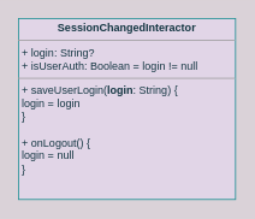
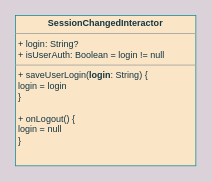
  <mxCell id="0" />
  <mxCell id="1" parent="0" />
- <mxCell id="2" value="&lt;p style=&quot;margin:0px;margin-top:4px;text-align:center;&quot;&gt;&lt;b&gt;SessionChangedInteractor&lt;/b&gt;&lt;/p&gt;&lt;hr size=&quot;1&quot;&gt;&lt;p style=&quot;margin:0px;margin-left:4px;&quot;&gt;+ login: String?&lt;/p&gt;&lt;p style=&quot;margin:0px;margin-left:4px;&quot;&gt;+ isUserAuth: Boolean = login != null&lt;br&gt;&lt;/p&gt;&lt;hr size=&quot;1&quot;&gt;&lt;p style=&quot;margin:0px;margin-left:4px;&quot;&gt;+ saveUserLogin(&lt;b&gt;login&lt;/b&gt;: String) {&lt;/p&gt;&lt;p style=&quot;margin:0px;margin-left:4px;&quot;&gt;login = login&lt;br&gt;&lt;/p&gt;&lt;p style=&quot;margin:0px;margin-left:4px;&quot;&gt;}&lt;/p&gt;&lt;p style=&quot;margin:0px;margin-left:4px;&quot;&gt;&lt;br&gt;&lt;/p&gt;&lt;p style=&quot;margin:0px;margin-left:4px;&quot;&gt;+ onLogout() {&lt;/p&gt;&lt;p style=&quot;margin:0px;margin-left:4px;&quot;&gt;login = null&lt;br&gt;&lt;/p&gt;&lt;p style=&quot;margin:0px;margin-left:4px;&quot;&gt;}&lt;br&gt;&lt;/p&gt;" style="verticalAlign=top;align=left;overflow=fill;fontSize=12;fontFamily=Helvetica;html=1;fillColor=#e1d5e7;strokeColor=#0F8B8D;fontColor=#143642;" vertex="1" parent="1"><mxGeometry x="20" y="20" width="240" height="200" as="geometry" /></mxCell>
+ <mxCell id="2" value="&lt;p style=&quot;margin:0px;margin-top:4px;text-align:center;&quot;&gt;&lt;b&gt;SessionChangedInteractor&lt;/b&gt;&lt;/p&gt;&lt;hr size=&quot;1&quot;&gt;&lt;p style=&quot;margin:0px;margin-left:4px;&quot;&gt;+ login: String?&lt;/p&gt;&lt;p style=&quot;margin:0px;margin-left:4px;&quot;&gt;+ isUserAuth: Boolean = login != null&lt;br&gt;&lt;/p&gt;&lt;hr size=&quot;1&quot;&gt;&lt;p style=&quot;margin:0px;margin-left:4px;&quot;&gt;+ saveUserLogin(&lt;b&gt;login&lt;/b&gt;: String) {&lt;/p&gt;&lt;p style=&quot;margin:0px;margin-left:4px;&quot;&gt;login = login&lt;br&gt;&lt;/p&gt;&lt;p style=&quot;margin:0px;margin-left:4px;&quot;&gt;}&lt;/p&gt;&lt;p style=&quot;margin:0px;margin-left:4px;&quot;&gt;&lt;br&gt;&lt;/p&gt;&lt;p style=&quot;margin:0px;margin-left:4px;&quot;&gt;+ onLogout() {&lt;/p&gt;&lt;p style=&quot;margin:0px;margin-left:4px;&quot;&gt;login = null&lt;br&gt;&lt;/p&gt;&lt;p style=&quot;margin:0px;margin-left:4px;&quot;&gt;}&lt;br&gt;&lt;/p&gt;" style="verticalAlign=top;align=left;overflow=fill;fontSize=12;fontFamily=Helvetica;html=1;fillColor=#FAE5C7;strokeColor=#0F8B8D;fontColor=#143642;" vertex="1" parent="1"><mxGeometry x="20" y="20" width="240" height="200" as="geometry" /></mxCell>
